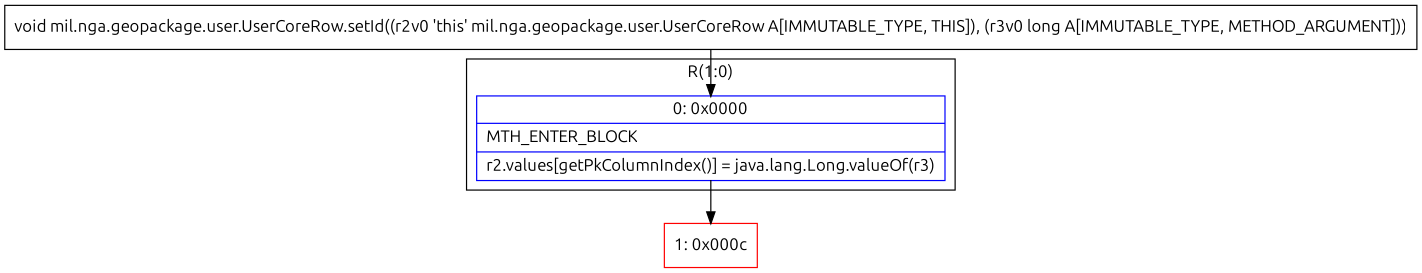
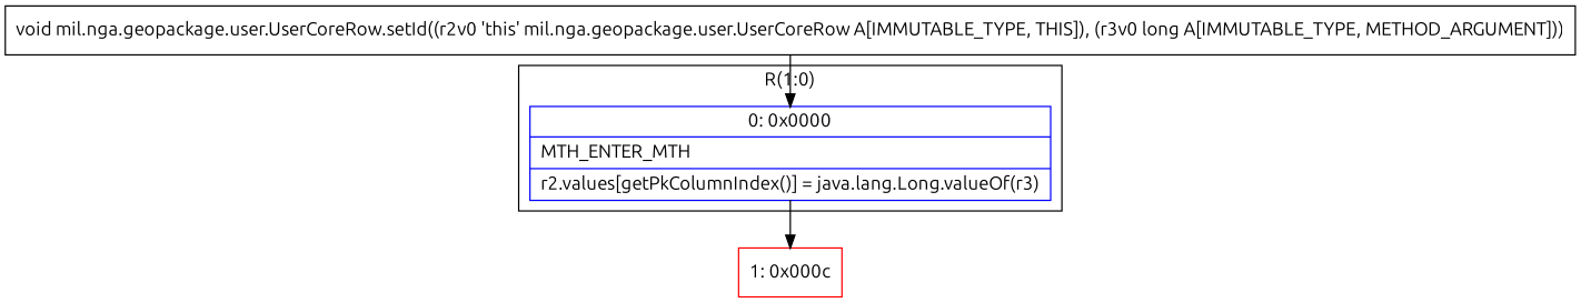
  digraph {
    fontname=Ubuntu
    node [shape=record fontname=Ubuntu]
    edge [fontname=Ubuntu]
-   n1 [color=blue label="{0\:\ 0x0000|MTH_ENTER_BLOCK\l|r2.values[getPkColumnIndex()] = java.lang.Long.valueOf(r3)\l}"]
+   n1 [color=blue label="{0\:\ 0x0000|MTH_ENTER_MTH\l|r2.values[getPkColumnIndex()] = java.lang.Long.valueOf(r3)\l}"]
    n2 [color=red label="{1\:\ 0x000c}"]
    n3 [label="{void mil.nga.geopackage.user.UserCoreRow.setId((r2v0 'this' mil.nga.geopackage.user.UserCoreRow A[IMMUTABLE_TYPE, THIS]), (r3v0 long A[IMMUTABLE_TYPE, METHOD_ARGUMENT])) }"]
    subgraph cluster_1 {
      label="R(1:0)"
      n1
    }
    n1 -> n2
    n3 -> n1
  }
